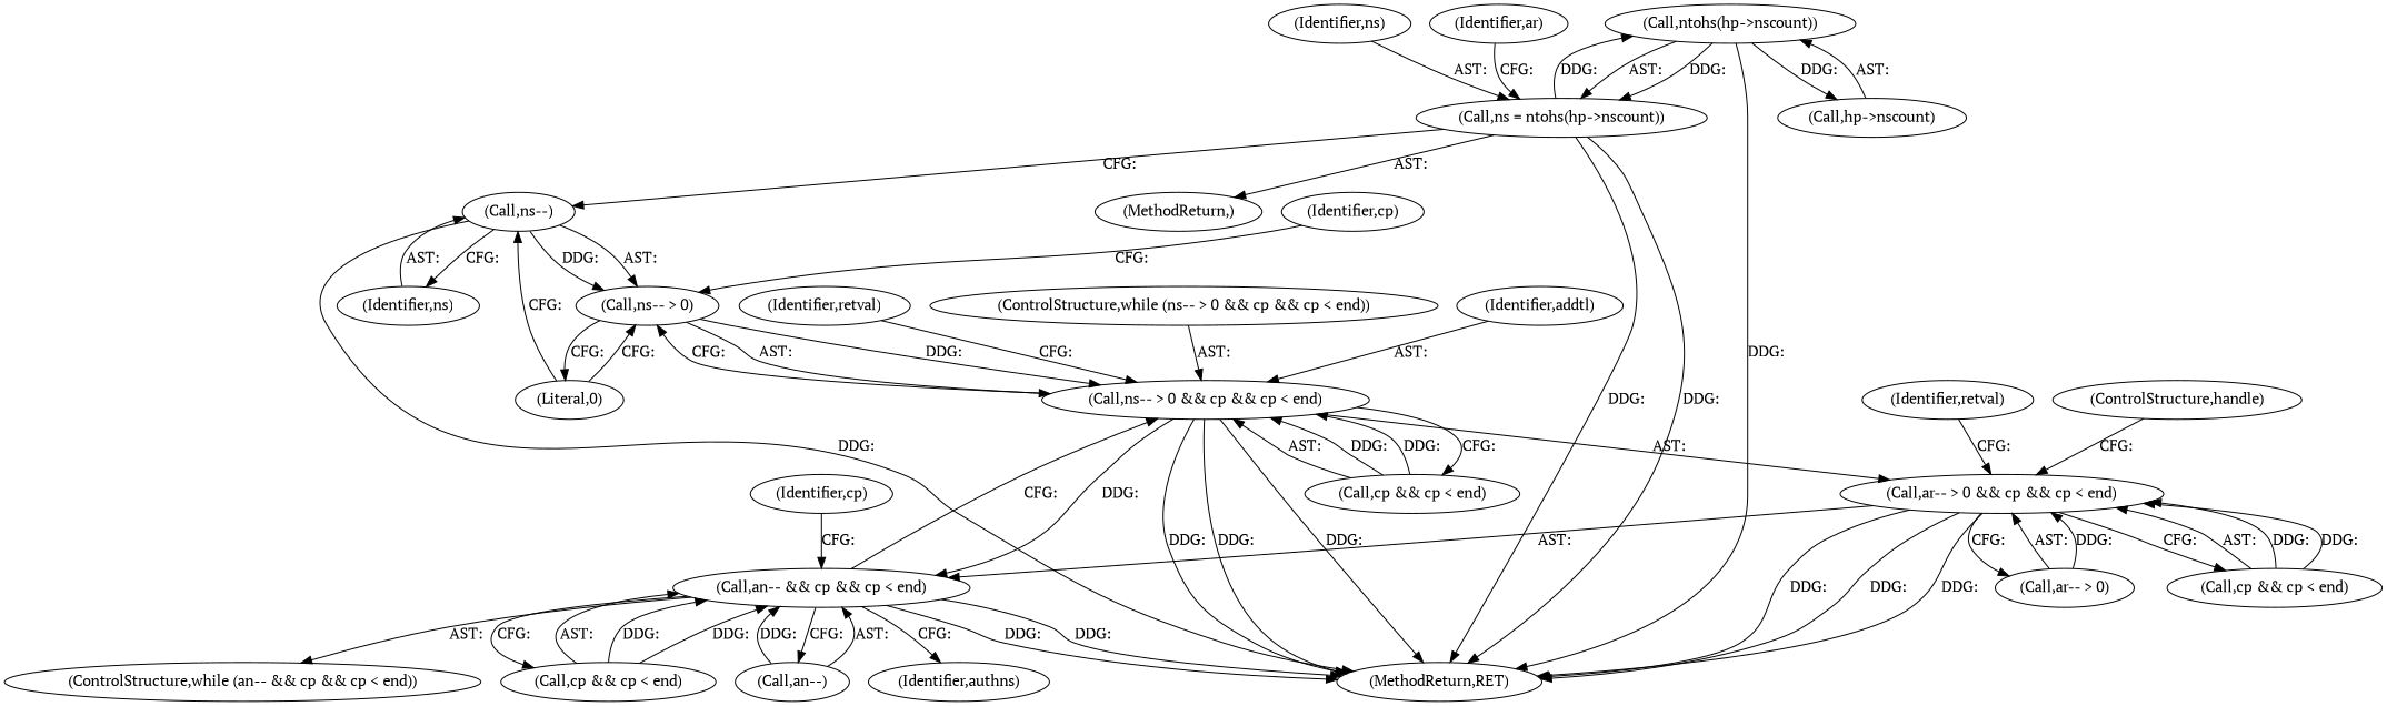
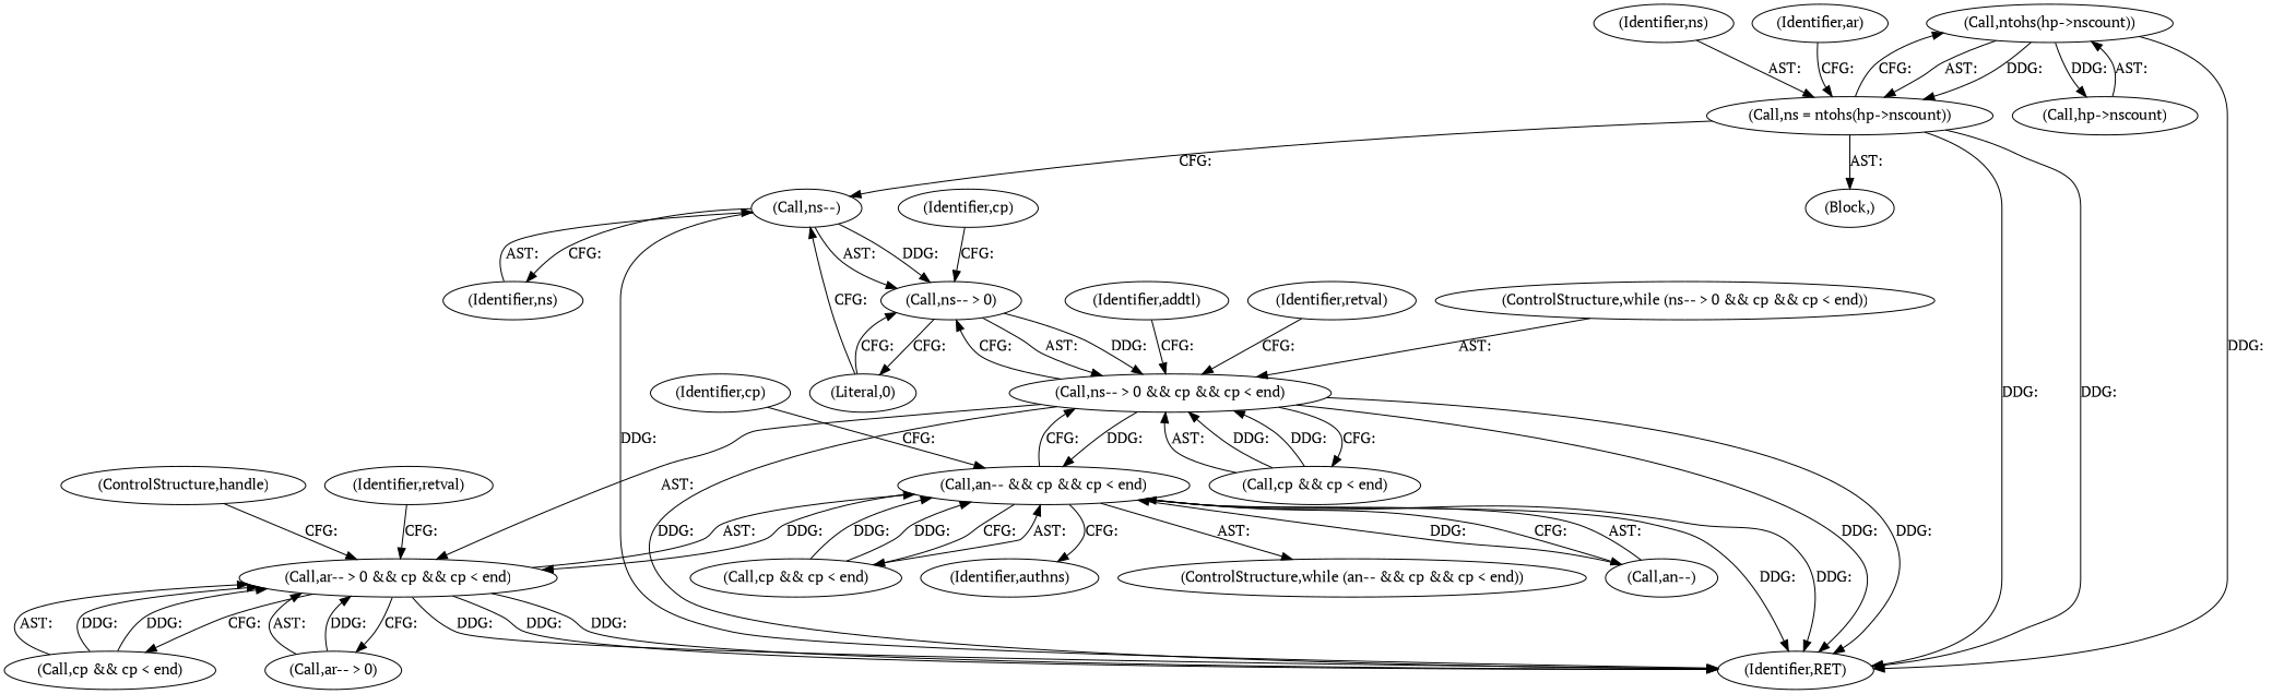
  digraph {
    fontname="PT Serif"
    node [fontname="PT Serif"]
    edge [fontname="PT Serif"]
    n1 [label="(Call,ntohs(hp->nscount))"]
    n2 [label="(Call,ns = ntohs(hp->nscount))"]
    n3 [label="(Call,hp->nscount)"]
-   n4 [label="(MethodReturn,RET)"]
+   n4 [label="(Identifier,RET)"]
    n5 [label="(Call,ns--)"]
-   n6 [label="(MethodReturn,)"]
+   n6 [label="(Block,)"]
    n7 [label="(Call,ns-- > 0)"]
    n8 [label="(Identifier,ns)"]
    n9 [label="(Call,ns-- > 0 && cp && cp < end)"]
    n10 [label="(Literal,0)"]
    n11 [label="(Call,an-- && cp && cp < end)"]
    n12 [label="(Call,ar-- > 0 && cp && cp < end)"]
    n13 [label="(Call,cp && cp < end)"]
    n14 [label="(ControlStructure,while (an-- && cp && cp < end))"]
    n15 [label="(Call,cp && cp < end)"]
    n16 [label="(Call,an--)"]
    n17 [label="(Identifier,authns)"]
    n18 [label="(Call,ar-- > 0)"]
    n19 [label="(Call,cp && cp < end)"]
    n20 [label="(ControlStructure,while (ns-- > 0 && cp && cp < end))"]
    n21 [label="(Identifier,ns)"]
    n22 [label="(Identifier,addtl)"]
    n23 [label="(Identifier,retval)"]
    n24 [label="(Identifier,cp)"]
    n25 [label="(Identifier,retval)"]
    n26 [label="(Identifier,ar)"]
    n27 [label="(Identifier,cp)"]
    n28 [label="(ControlStructure,handle)"]
    n1 -> n2 [label="AST: "]
    n1 -> n2 [label="DDG: "]
    n1 -> n3 [label="DDG: "]
    n1 -> n4 [label="DDG: "]
-   n2 -> n1 [label="DDG: "]
+   n2 -> n1 [label="CFG: "]
    n2 -> n4 [label="DDG: "]
    n2 -> n4 [label="DDG: "]
    n2 -> n5 [label="CFG: "]
    n2 -> n6 [label="AST: "]
    n3 -> n1 [label="AST: "]
    n5 -> n4 [label="DDG: "]
    n5 -> n7 [label="AST: "]
    n5 -> n7 [label="DDG: "]
    n5 -> n8 [label="CFG: "]
    n7 -> n9 [label="AST: "]
    n7 -> n9 [label="DDG: "]
    n7 -> n10 [label="CFG: "]
    n8 -> n5 [label="AST: "]
    n9 -> n4 [label="DDG: "]
    n9 -> n4 [label="DDG: "]
    n9 -> n4 [label="DDG: "]
    n9 -> n7 [label="CFG: "]
    n9 -> n11 [label="DDG: "]
    n9 -> n12 [label="AST: "]
    n9 -> n13 [label="CFG: "]
    n10 -> n5 [label="CFG: "]
    n10 -> n7 [label="CFG: "]
    n11 -> n4 [label="DDG: "]
    n11 -> n4 [label="DDG: "]
    n11 -> n9 [label="CFG: "]
+   n11 -> n12 [label="DDG: "]
    n11 -> n14 [label="AST: "]
    n11 -> n15 [label="CFG: "]
    n11 -> n16 [label="CFG: "]
    n11 -> n17 [label="CFG: "]
    n12 -> n4 [label="DDG: "]
    n12 -> n4 [label="DDG: "]
    n12 -> n4 [label="DDG: "]
    n12 -> n11 [label="AST: "]
    n12 -> n18 [label="CFG: "]
    n12 -> n19 [label="CFG: "]
    n13 -> n9 [label="AST: "]
    n13 -> n9 [label="DDG: "]
    n13 -> n9 [label="DDG: "]
    n15 -> n11 [label="AST: "]
    n15 -> n11 [label="DDG: "]
    n15 -> n11 [label="DDG: "]
    n16 -> n11 [label="AST: "]
    n16 -> n11 [label="DDG: "]
    n18 -> n12 [label="AST: "]
    n18 -> n12 [label="DDG: "]
    n19 -> n12 [label="AST: "]
    n19 -> n12 [label="DDG: "]
    n19 -> n12 [label="DDG: "]
    n20 -> n9 [label="AST: "]
    n21 -> n2 [label="AST: "]
-   n22 -> n9 [label="AST: "]
+   n22 -> n9 [label="CFG: "]
    n23 -> n9 [label="CFG: "]
    n24 -> n7 [label="CFG: "]
    n25 -> n12 [label="CFG: "]
    n26 -> n2 [label="CFG: "]
    n27 -> n11 [label="CFG: "]
    n28 -> n12 [label="CFG: "]
  }
